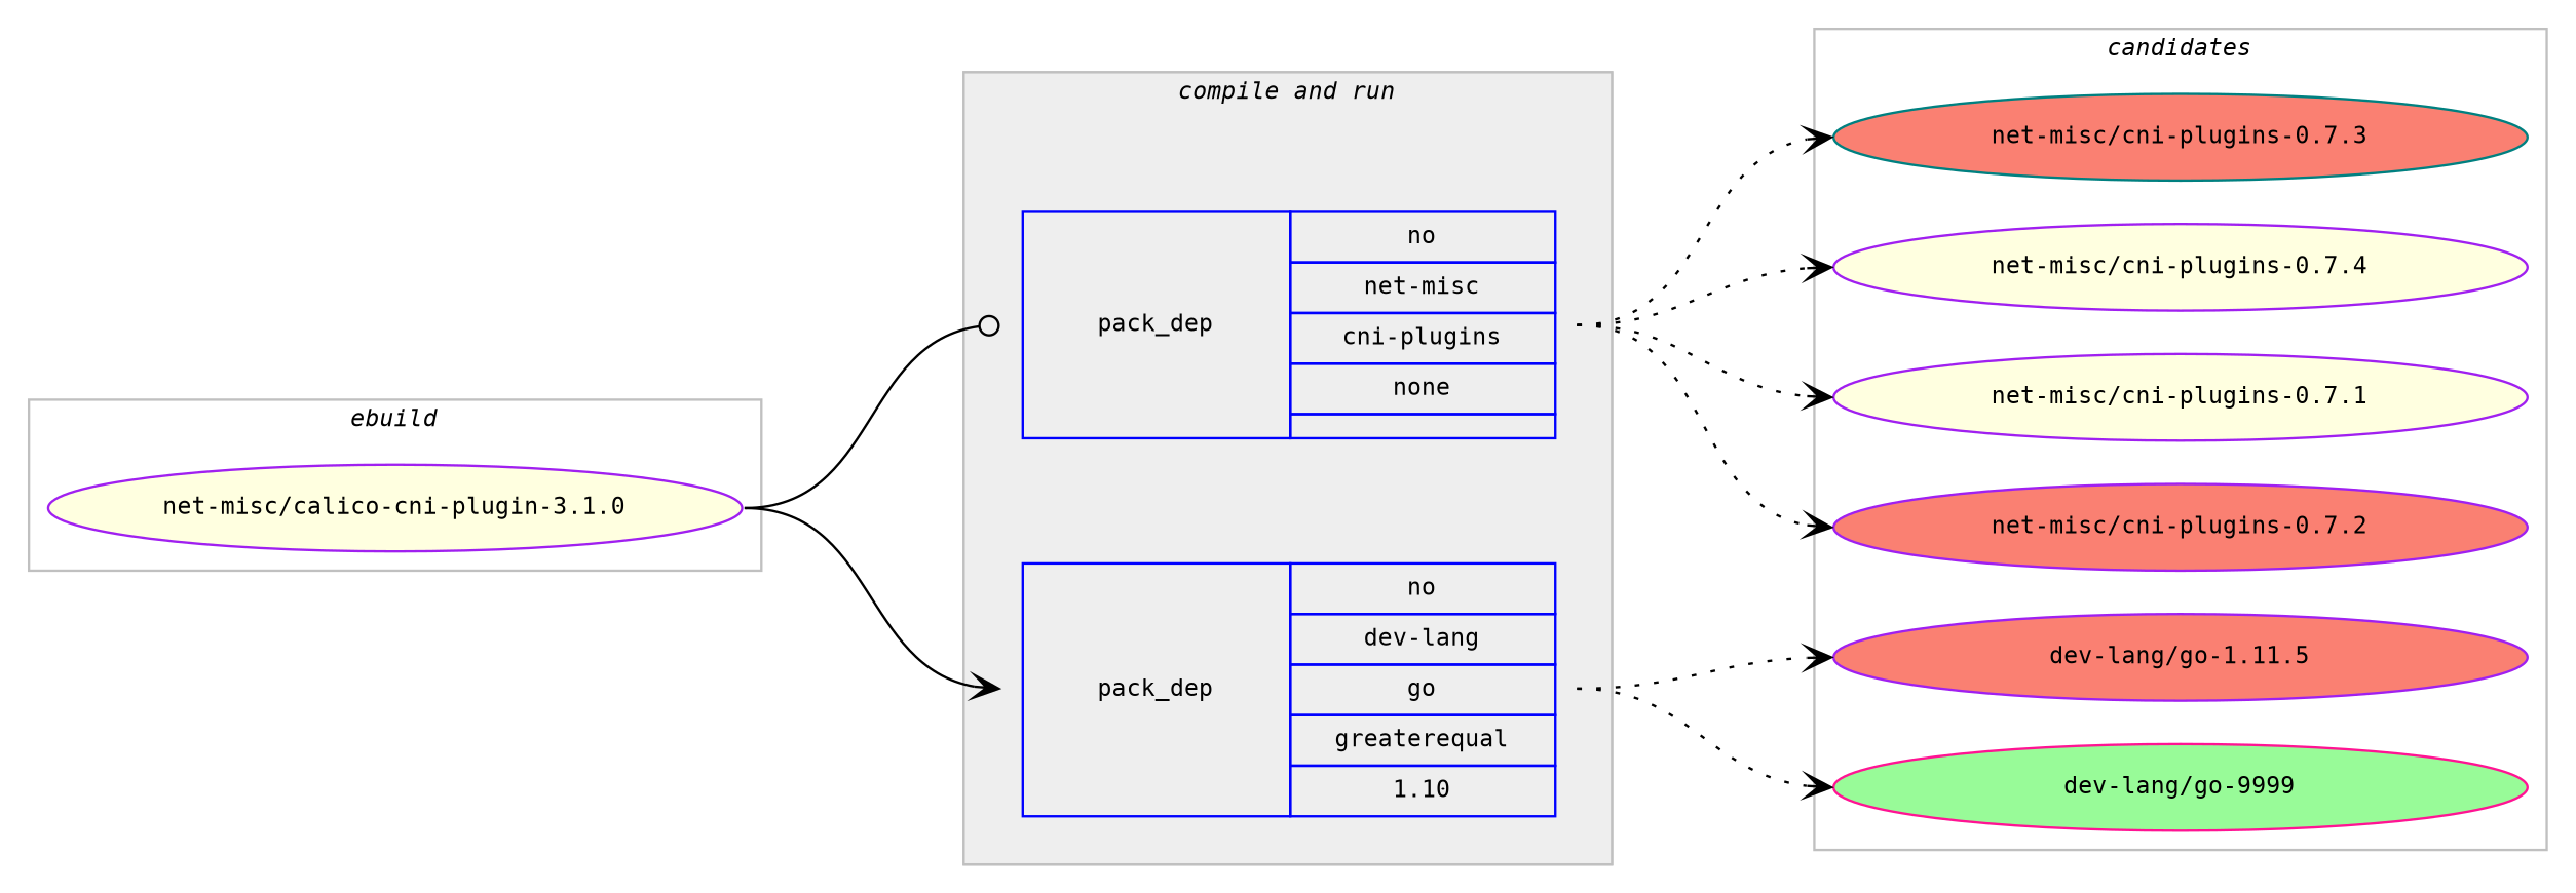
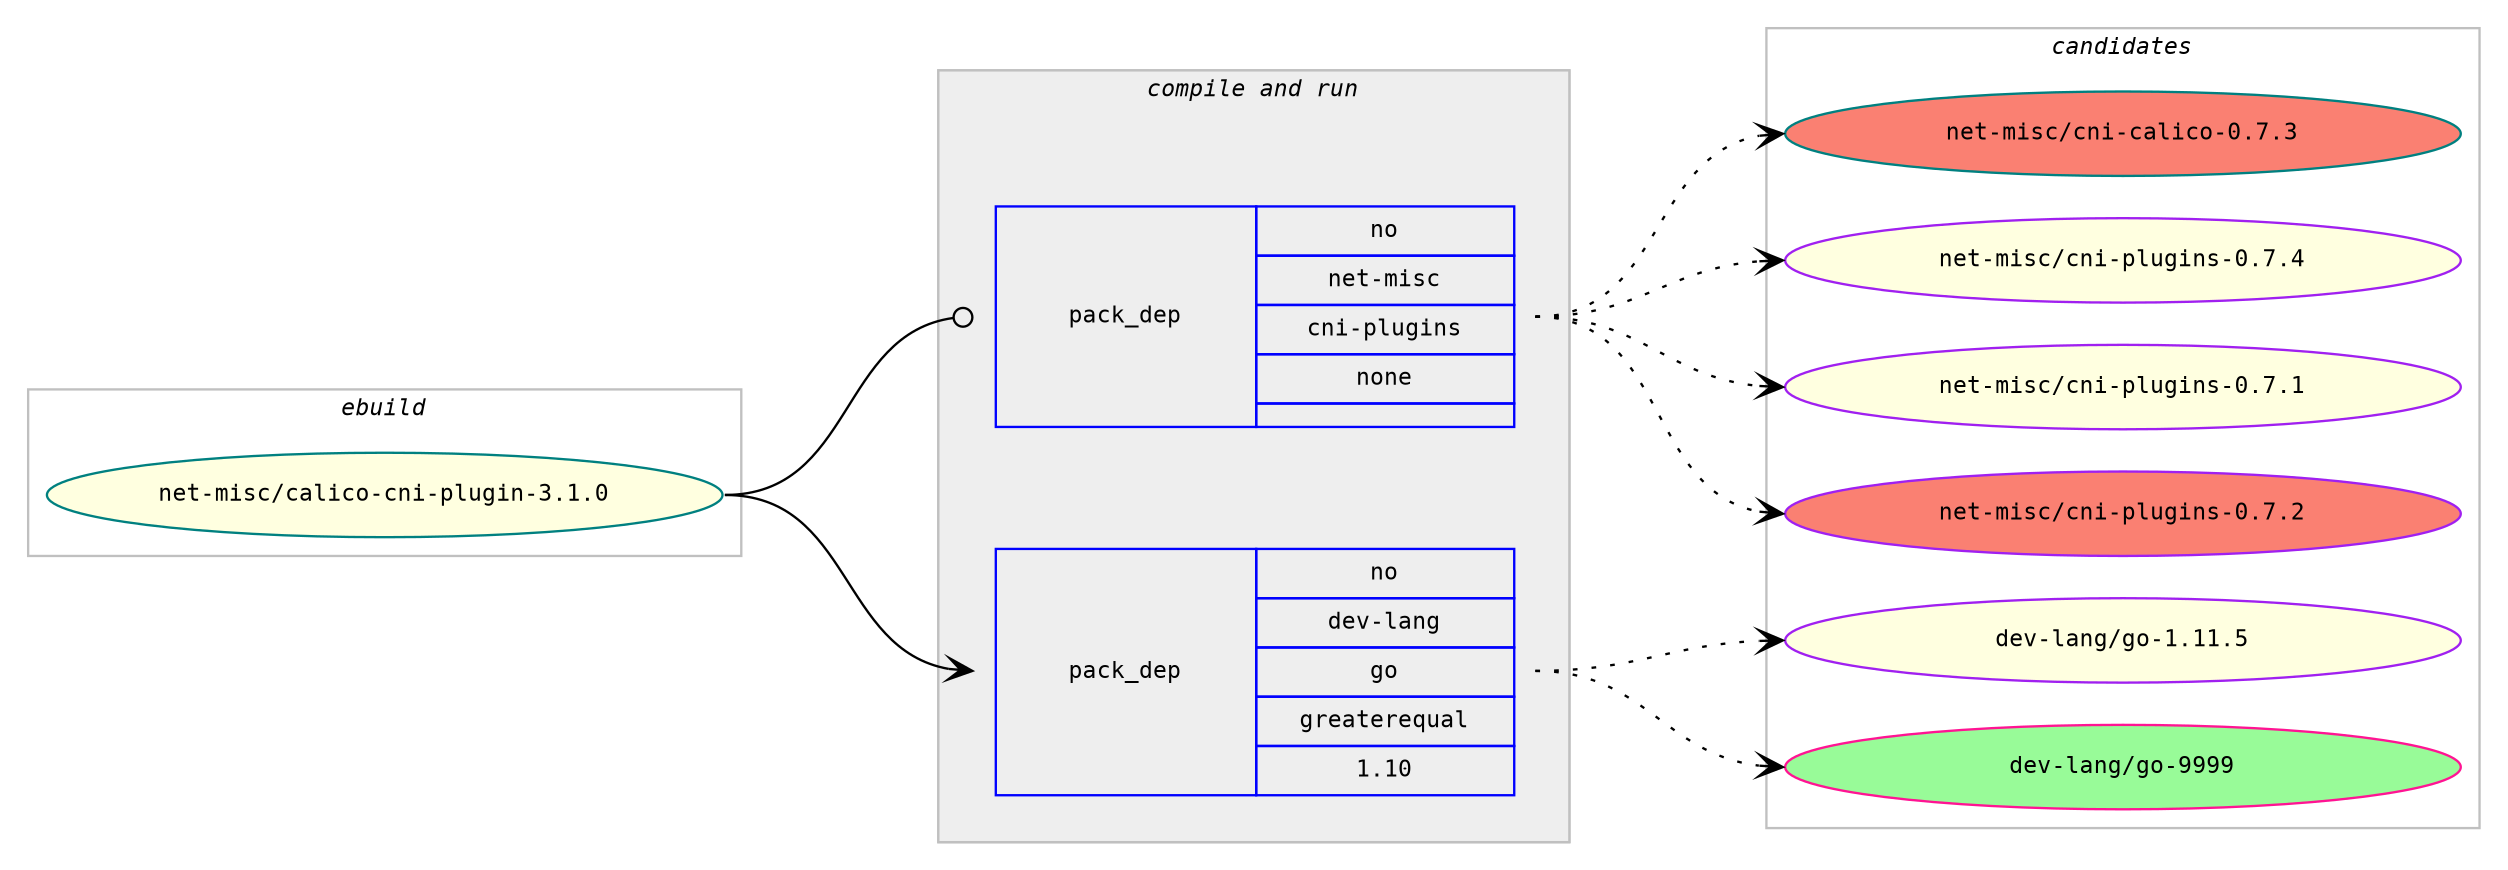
  digraph {
    compound=true
    concentrate=true
    fontname="DejaVu Sans Mono"
    fontsize=10
    newrank=true
    rankdir=LR
    ranksep=1.5
    node [color=purple fillcolor=lightyellow fontname="DejaVu Sans Mono" fontsize=10 style=filled]
    edge [arrowhead=vee fontname="DejaVu Sans Mono" headport=w style=dotted tailport=e weight=100]
-   n1 [label="net-misc/calico-cni-plugin-3.1.0" width=4]
+   n1 [color=teal label="net-misc/calico-cni-plugin-3.1.0" width=4]
    n2 [color=blue label=<<TABLE BORDER="0" CELLBORDER="1" CELLSPACING="0" CELLPADDING="4" WIDTH="220"><TR><TD ROWSPAN="6" CELLPADDING="30">pack_dep</TD></TR><TR><TD WIDTH="110">no</TD></TR><TR><TD>dev-lang</TD></TR><TR><TD>go</TD></TR><TR><TD>greaterequal</TD></TR><TR><TD>1.10</TD></TR></TABLE>> shape=none fillcolor="" style=""]
    n3 [color=blue label=<<TABLE BORDER="0" CELLBORDER="1" CELLSPACING="0" CELLPADDING="4" WIDTH="220"><TR><TD ROWSPAN="6" CELLPADDING="30">pack_dep</TD></TR><TR><TD WIDTH="110">no</TD></TR><TR><TD>net-misc</TD></TR><TR><TD>cni-plugins</TD></TR><TR><TD>none</TD></TR><TR><TD></TD></TR></TABLE>> shape=none fillcolor="" style=""]
-   n4 [fillcolor=salmon label="dev-lang/go-1.11.5" width=4]
+   n4 [label="dev-lang/go-1.11.5" width=4]
    n5 [color=deeppink fillcolor=palegreen label="dev-lang/go-9999" width=4]
    n6 [label="net-misc/cni-plugins-0.7.1" width=4]
    n7 [fillcolor=salmon label="net-misc/cni-plugins-0.7.2" width=4]
-   n8 [color=teal fillcolor=salmon label="net-misc/cni-plugins-0.7.3" width=4]
+   n8 [color=teal fillcolor=salmon label="net-misc/cni-calico-0.7.3" width=4]
    n9 [label="net-misc/cni-plugins-0.7.4" width=4]
    subgraph cluster_1 {
      color=gray
      label=<<i>ebuild</i>>
      rank=same
      n1
    }
    subgraph cluster_2 {
      color=gray
      label=<<i>dependencies</i>>
      subgraph cluster_3 {
        color=gray
        fillcolor="#eeeeee"
        label=<<i>run</i>>
        style=filled
        subgraph sub_4 {
          color=gray
          fillcolor="#eeeeee"
          label=<<i>run</i>>
          style=filled
          n3
        }
      }
      subgraph cluster_5 {
        color=gray
        fillcolor="#eeeeee"
        label=<<i>compile</i>>
        style=filled
        subgraph sub_6 {
          color=gray
          fillcolor="#eeeeee"
          label=<<i>compile</i>>
          style=filled
          n2
        }
      }
      subgraph cluster_7 {
        color=gray
        fillcolor="#eeeeee"
        label=<<i>compile and run</i>>
        style=filled
      }
    }
    subgraph cluster_8 {
      color=gray
      label=<<i>candidates</i>>
      rank=same
      subgraph sub_9 {
        color=black
        label=<<i>candidates</i>>
        nodesep=1
        rank=same
        n4
        n5
      }
      subgraph sub_10 {
        color=black
        label=<<i>candidates</i>>
        nodesep=1
        rank=same
        n6
        n7
        n8
        n9
      }
    }
    n1 -> n2 [style=solid weight=20]
    n1 -> n3 [arrowhead=odot style=solid weight=20]
    n2 -> n4
    n2 -> n5
    n3 -> n6
    n3 -> n7
    n3 -> n8
    n3 -> n9
  }
